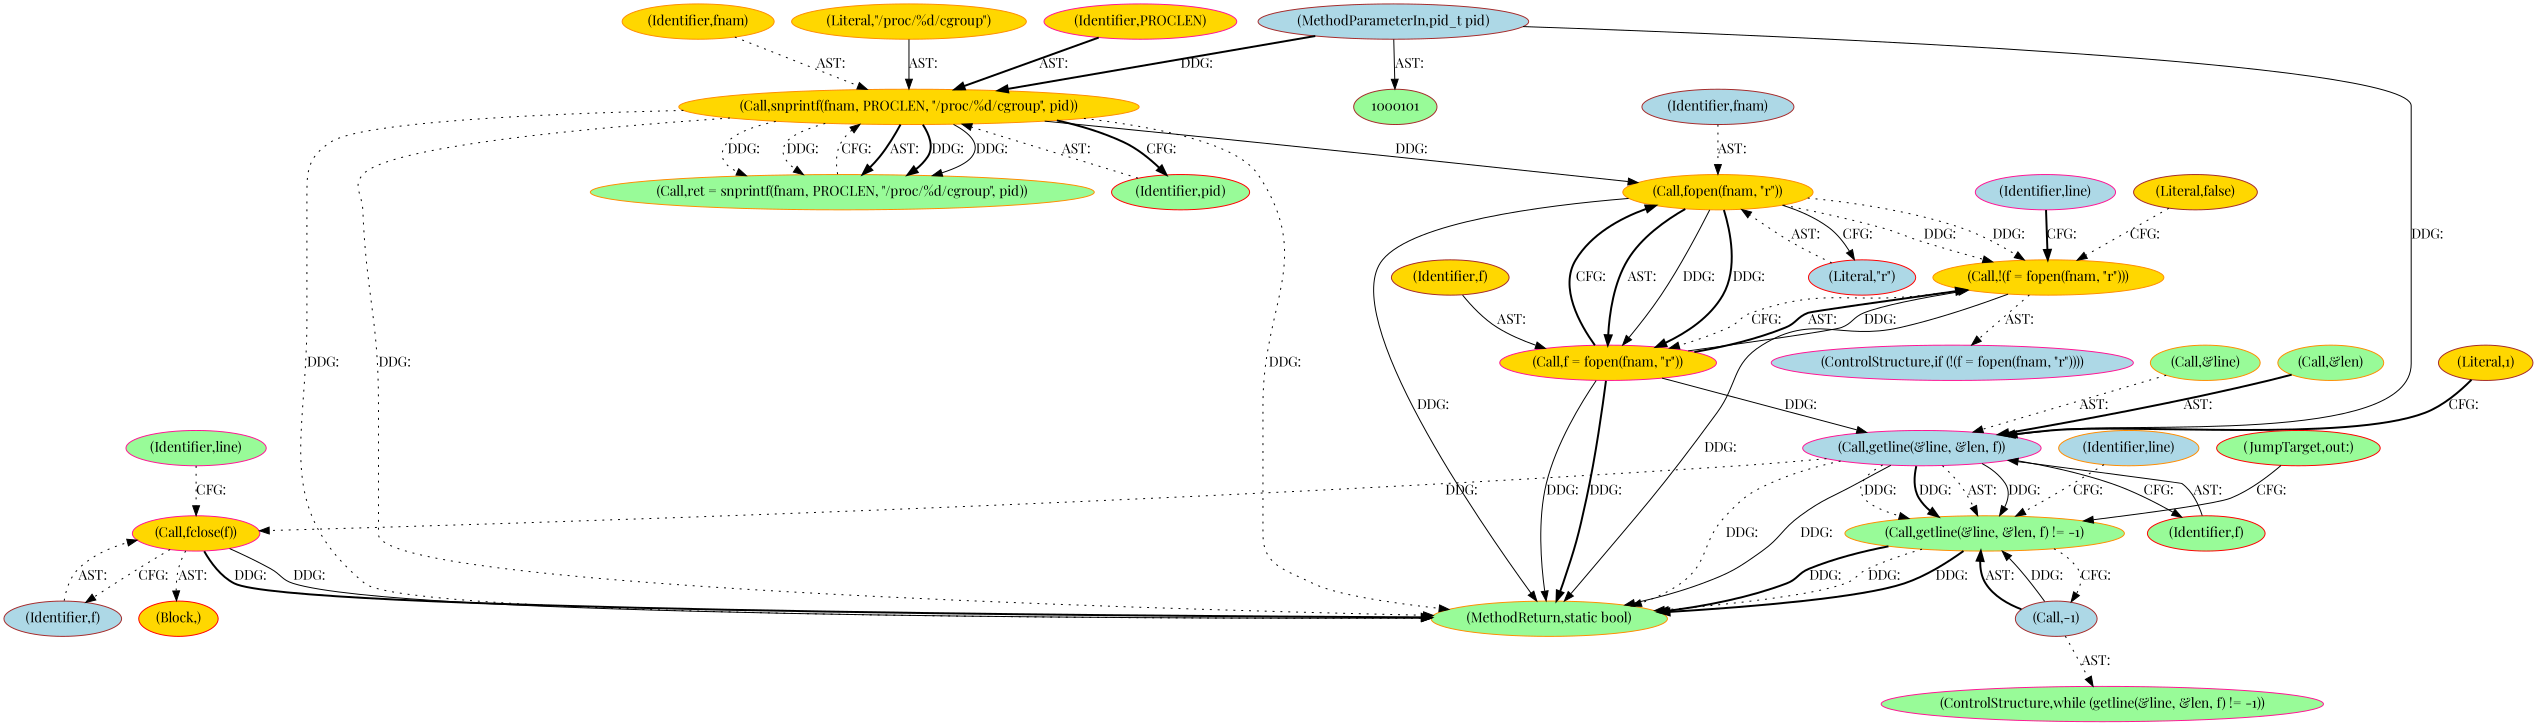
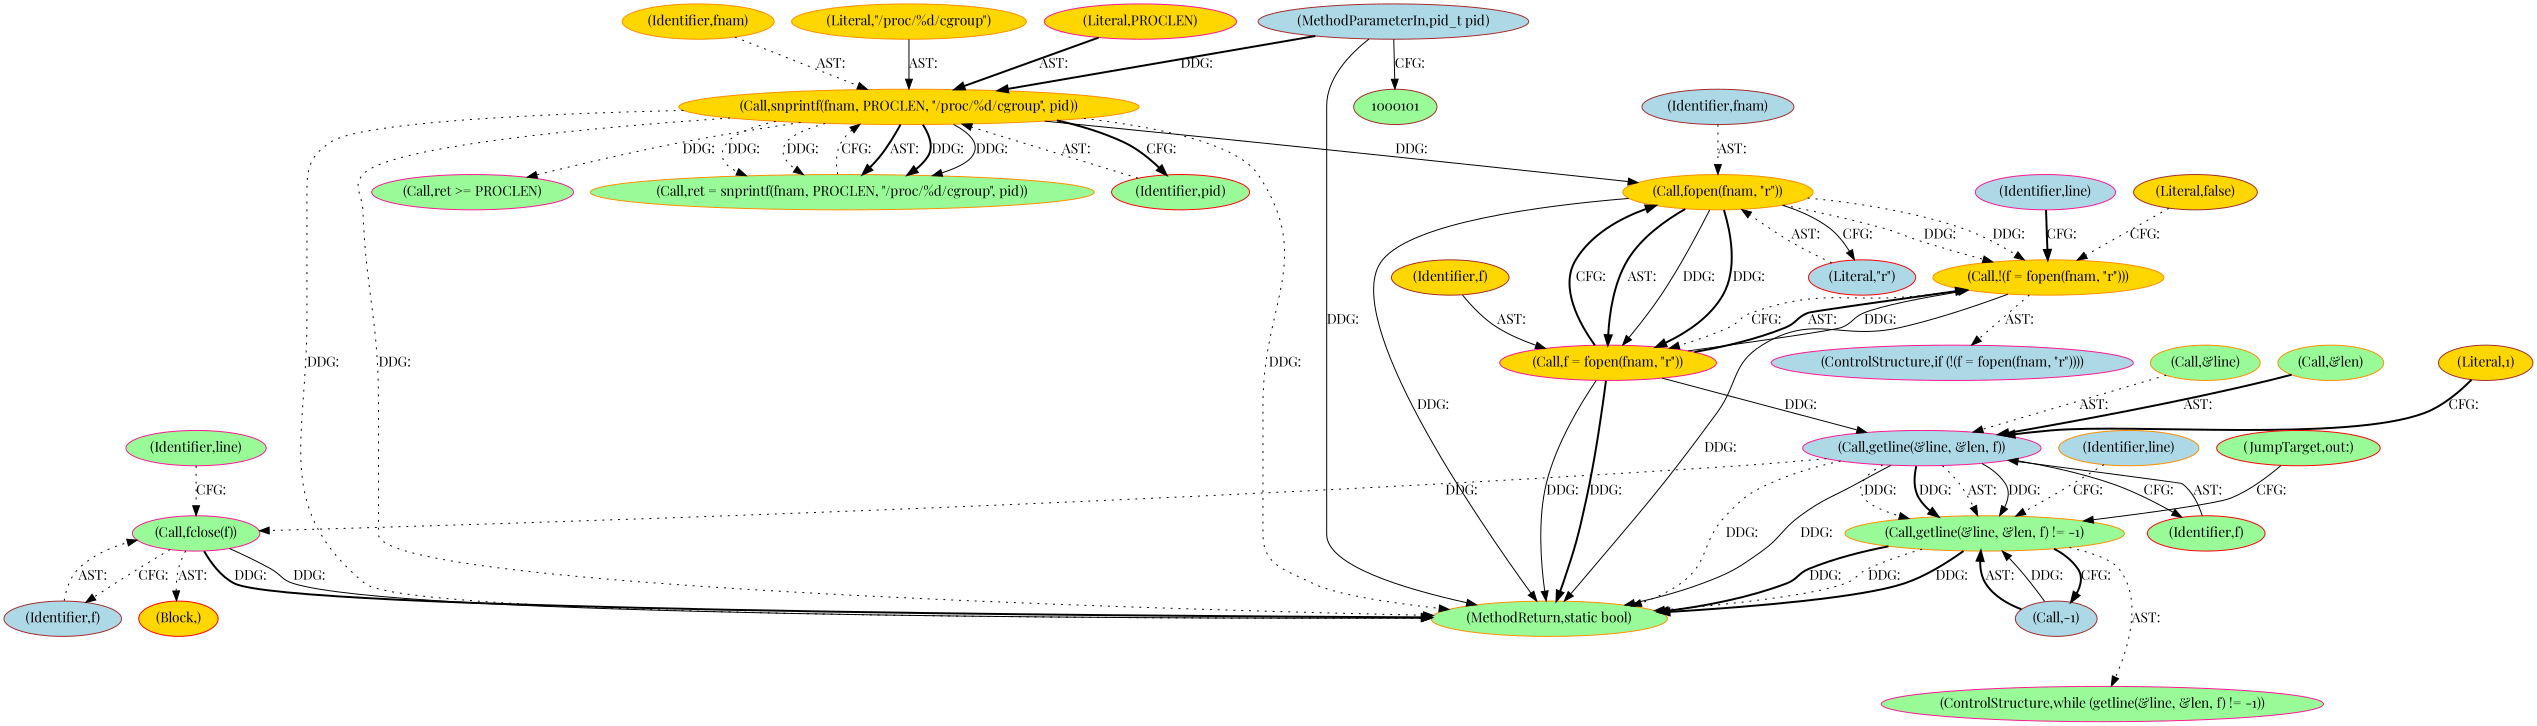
  digraph {
    fontname="Playfair Display"
    node [color=darkorange fillcolor=palegreen fontname="Playfair Display" style=filled]
    edge [fontname="Playfair Display" style=dotted]
    n1 [fillcolor=gold label="(Call,fopen(fnam, \"r\"))"]
    n2 [fillcolor=gold label="(Call,!(f = fopen(fnam, \"r\")))"]
    n3 [color=deeppink fillcolor=gold label="(Call,f = fopen(fnam, \"r\"))"]
    n4 [color=red fillcolor=lightblue label="(Literal,\"r\")"]
    n5 [label="(MethodReturn,static bool)"]
    n6 [color=deeppink fillcolor=lightblue label="(ControlStructure,if (!(f = fopen(fnam, \"r\"))))"]
    n7 [color=deeppink fillcolor=lightblue label="(Call,getline(&line, &len, f))"]
    n8 [fillcolor=gold label="(Call,snprintf(fnam, PROCLEN, \"/proc/%d/cgroup\", pid))"]
+   n9 [color=deeppink label="(Call,ret >= PROCLEN)"]
    n10 [label="(Call,ret = snprintf(fnam, PROCLEN, \"/proc/%d/cgroup\", pid))"]
    n11 [color=red label="(Identifier,pid)"]
    n12 [color=brown fillcolor=lightblue label="(MethodParameterIn,pid_t pid)"]
    1000101 [color=brown]
    n14 [label="(Call,getline(&line, &len, f) != -1)"]
-   n15 [color=deeppink fillcolor=gold label="(Call,fclose(f))"]
+   n15 [color=deeppink label="(Call,fclose(f))"]
    n16 [color=red label="(Identifier,f)"]
    n17 [color=deeppink label="(ControlStructure,while (getline(&line, &len, f) != -1))"]
    n18 [color=brown fillcolor=lightblue label="(Call,-1)"]
    n19 [color=brown fillcolor=lightblue label="(Identifier,f)"]
    n20 [color=red fillcolor=gold label="(Block,)"]
    n21 [color=brown fillcolor=gold label="(Literal,1)"]
    n22 [label="(Call,&line)"]
    n23 [fillcolor=gold label="(Identifier,fnam)"]
    n24 [fillcolor=lightblue label="(Identifier,line)"]
    n25 [fillcolor=gold label="(Literal,\"/proc/%d/cgroup\")"]
    n26 [color=brown fillcolor=lightblue label="(Identifier,fnam)"]
    n27 [color=brown fillcolor=gold label="(Identifier,f)"]
    n28 [color=brown fillcolor=gold label="(Literal,false)"]
    n29 [color=deeppink fillcolor=lightblue label="(Identifier,line)"]
    n30 [color=red label="(JumpTarget,out:)"]
    n31 [color=deeppink label="(Identifier,line)"]
    n32 [label="(Call,&len)"]
-   n33 [color=deeppink fillcolor=gold label="(Identifier,PROCLEN)"]
+   n33 [color=deeppink fillcolor=gold label="(Literal,PROCLEN)"]
    n1 -> n2 [label="DDG: "]
    n1 -> n2 [label="DDG: "]
    n1 -> n3 [label="AST: " style=bold]
    n1 -> n3 [label="DDG: " style=solid]
    n1 -> n3 [label="DDG: " style=bold]
    n1 -> n4 [label="CFG: " style=solid]
    n1 -> n5 [label="DDG: " style=solid]
    n2 -> n3 [label="CFG: "]
    n2 -> n5 [label="DDG: " style=solid]
    n2 -> n6 [label="AST: "]
    n3 -> n1 [label="CFG: " style=bold]
    n3 -> n2 [label="AST: " style=bold]
    n3 -> n2 [label="DDG: " style=solid]
    n3 -> n5 [label="DDG: " style=bold]
    n3 -> n5 [label="DDG: " style=solid]
    n3 -> n7 [label="DDG: " style=solid]
    n4 -> n1 [label="AST: "]
    n7 -> n5 [label="DDG: "]
    n7 -> n5 [label="DDG: " style=solid]
    n7 -> n14 [label="AST: "]
    n7 -> n14 [label="DDG: " style=solid]
    n7 -> n14 [label="DDG: "]
    n7 -> n14 [label="DDG: " style=bold]
    n7 -> n15 [label="DDG: "]
    n7 -> n16 [label="CFG: " style=solid]
    n8 -> n1 [label="DDG: " style=solid]
    n8 -> n5 [label="DDG: "]
    n8 -> n5 [label="DDG: "]
    n8 -> n5 [label="DDG: "]
+   n8 -> n9 [label="DDG: "]
    n8 -> n10 [label="AST: " style=bold]
    n8 -> n10 [label="DDG: " style=bold]
    n8 -> n10 [label="DDG: " style=solid]
    n8 -> n10 [label="DDG: "]
    n8 -> n10 [label="DDG: "]
    n8 -> n11 [label="CFG: " style=bold]
    n10 -> n8 [label="CFG: "]
    n11 -> n8 [label="AST: "]
-   n12 -> n7 [label="DDG: " style=solid]
+   n12 -> n5 [label="DDG: " style=solid]
    n12 -> n8 [label="DDG: " style=bold]
-   n12 -> 1000101 [label="AST: " style=solid]
+   n12 -> 1000101 [label="CFG: " style=solid]
    n14 -> n5 [label="DDG: " style=bold]
    n14 -> n5 [label="DDG: "]
    n14 -> n5 [label="DDG: " style=bold]
-   n18 -> n17 [label="AST: "]
-   n14 -> n18 [label="CFG: "]
+   n14 -> n17 [label="AST: "]
+   n14 -> n18 [label="CFG: " style=bold]
    n15 -> n5 [label="DDG: " style=bold]
    n15 -> n5 [label="DDG: " style=solid]
    n15 -> n19 [label="CFG: "]
    n15 -> n20 [label="AST: "]
    n16 -> n7 [label="AST: " style=solid]
    n18 -> n14 [label="AST: " style=bold]
    n18 -> n14 [label="DDG: " style=solid]
    n19 -> n15 [label="AST: "]
    n21 -> n7 [label="CFG: " style=bold]
    n22 -> n7 [label="AST: "]
    n23 -> n8 [label="AST: "]
    n24 -> n14 [label="CFG: "]
    n25 -> n8 [label="AST: " style=solid]
    n26 -> n1 [label="AST: "]
    n27 -> n3 [label="AST: " style=solid]
    n28 -> n2 [label="CFG: "]
    n29 -> n2 [label="CFG: " style=bold]
    n30 -> n14 [label="CFG: " style=solid]
    n31 -> n15 [label="CFG: "]
    n32 -> n7 [label="AST: " style=bold]
    n33 -> n8 [label="AST: " style=bold]
  }
